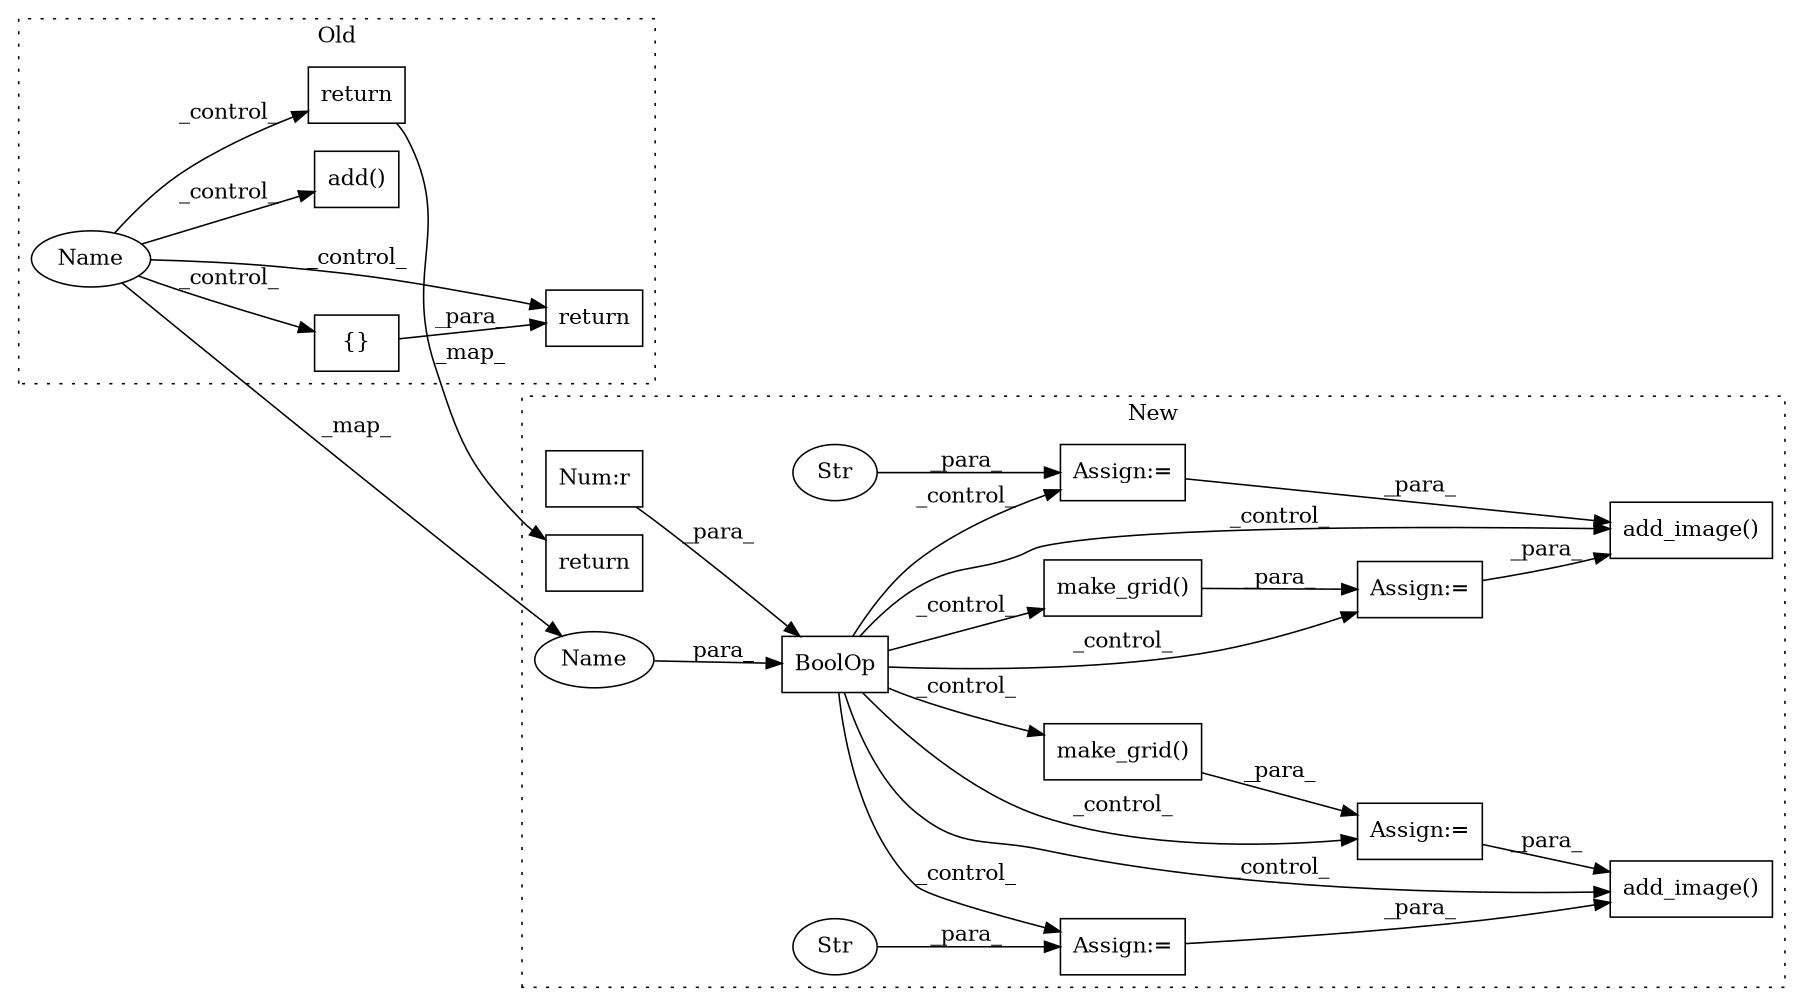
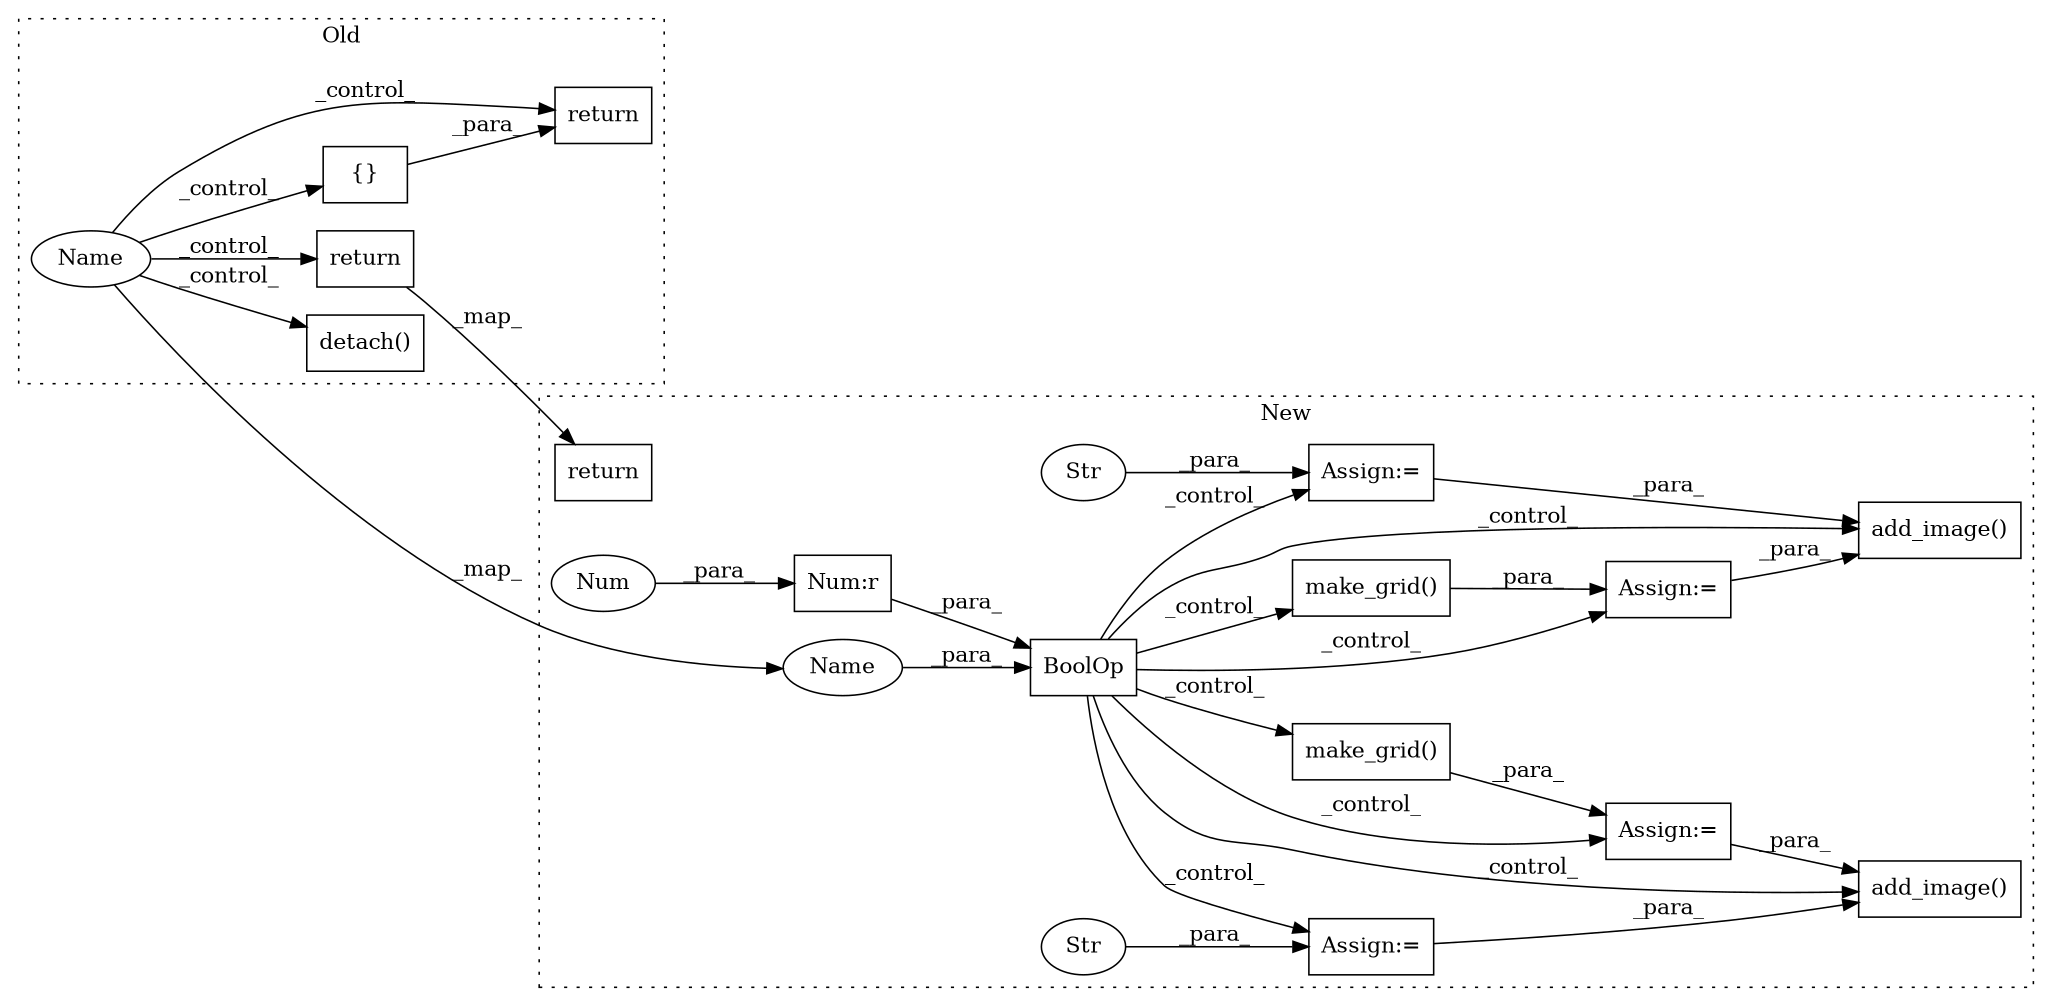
  digraph {
    rankdir=LR
    node [a=75 l=3 s=9027 shape=box]
-   n1 [l=13 label="add()" s=7097]
+   n1 [l=13 label="detach()" s=7097]
    n2 [a=87 l=20 label=Name s=7033 shape=ellipse]
    n3 [a=93 l=7 label=return s=7138]
    n4 [a=95 l="1,1" label="{}" s="7074,7110"]
    n5 [a=93 l=7 label=return s=7067]
    n6 [a=72 l=67 label=BoolOp]
    n7 [a=68 label="Assign:=" s=9802]
    n8 [a=68 label="Assign:=" s=9933]
    n9 [a=68 label="Assign:=" s=9461]
    n10 [a=40 l=42 label="Num:r" s=9052]
    n11 [a=68 label="Assign:=" s=9114]
    n12 [a=87 l=20 label=Name shape=ellipse]
    n13 [a=93 l=7 label=return s=10074]
    n14 [a=66 l=22 label=Str s=9936 shape=ellipse]
    n15 [a=66 l=13 label=Str s=9805 shape=ellipse]
    n16 [l="33,31" label="add_image()" s="9971,10025"]
    n17 [l=311 label="make_grid()" s=9117]
    n18 [l="33,31" label="add_image()" s="9831,9879"]
    n19 [l=314 label="make_grid()" s=9464]
+   n20 [a=76 l=1 label=Num s=9093 shape=ellipse]
    subgraph cluster_1 {
      label=Old
      style=dotted
      n1
      n2
      n3
      n4
      n5
    }
    subgraph cluster_2 {
      label=New
      style=dotted
      n6
      n7
      n8
      n9
      n10
      n11
      n12
      n13
      n14
      n15
      n16
      n17
      n18
      n19
+     n20
    }
    n2 -> n1 [label=_control_]
    n2 -> n3 [label=_control_]
    n2 -> n4 [label=_control_]
    n2 -> n5 [label=_control_]
    n2 -> n12 [label=_map_]
    n3 -> n13 [label=_map_]
    n4 -> n5 [label=_para_]
    n6 -> n7 [label=_control_]
    n6 -> n8 [label=_control_]
    n6 -> n9 [label=_control_]
    n6 -> n11 [label=_control_]
    n6 -> n16 [label=_control_]
    n6 -> n17 [label=_control_]
    n6 -> n18 [label=_control_]
    n6 -> n19 [label=_control_]
    n7 -> n18 [label=_para_]
    n8 -> n16 [label=_para_]
    n9 -> n16 [label=_para_]
    n10 -> n6 [label=_para_]
    n11 -> n18 [label=_para_]
    n12 -> n6 [label=_para_]
    n14 -> n8 [label=_para_]
    n15 -> n7 [label=_para_]
    n17 -> n11 [label=_para_]
    n19 -> n9 [label=_para_]
+   n20 -> n10 [label=_para_]
  }
